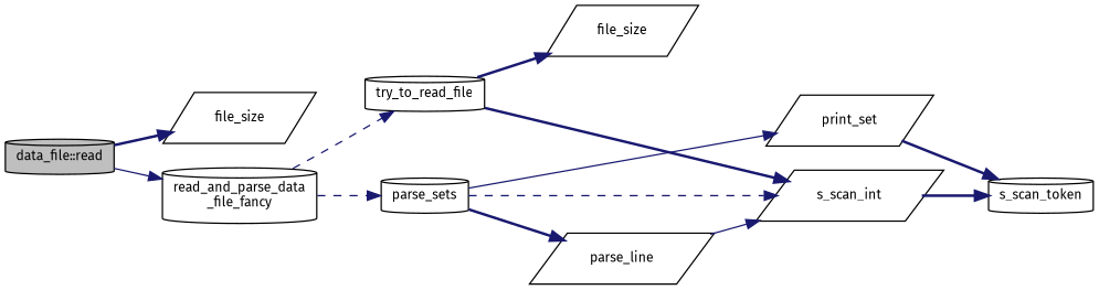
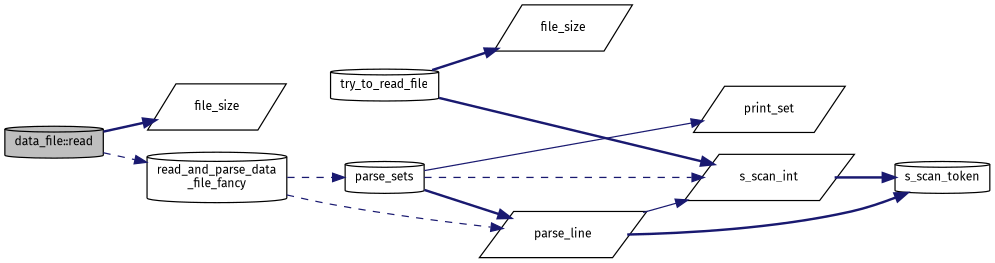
  digraph {
    fontname="Fira Sans"
    rankdir=LR
    node [color=black fillcolor=white fontname="Fira Sans" fontsize=10 shape=cylinder style=filled]
    edge [color=midnightblue fontname="Fira Sans" fontsize=10 labelfontname=Helvetica labelfontsize=10 style=bold]
    n1 [fillcolor=grey75 fontcolor=black height=0.2 label="data_file::read" width=0.4]
    n2 [height=0.2 label=file_size shape=parallelogram width=0.4]
    n3 [height=0.2 label="read_and_parse_data\l_file_fancy" width=0.4]
    n4 [height=0.2 label=try_to_read_file width=0.4]
    n5 [height=0.2 label=parse_sets width=0.4]
    n6 [height=0.2 label=file_size shape=parallelogram width=0.4]
    n7 [height=0.2 label=s_scan_int shape=parallelogram width=0.4]
    n8 [height=0.2 label=parse_line shape=parallelogram width=0.4]
    n9 [height=0.2 label=print_set shape=parallelogram width=0.4]
    n10 [height=0.2 label=s_scan_token width=0.4]
    n1 -> n2
-   n1 -> n3 [style=solid]
-   n3 -> n4 [style=dashed]
+   n1 -> n3 [style=dashed]
+   n3 -> n8 [style=dashed]
    n3 -> n5 [style=dashed]
    n4 -> n6
    n4 -> n7
    n5 -> n7 [style=dashed]
    n5 -> n8
    n5 -> n9 [style=solid]
    n7 -> n10
    n8 -> n7 [style=solid]
-   n9 -> n10
+   n8 -> n10
  }
